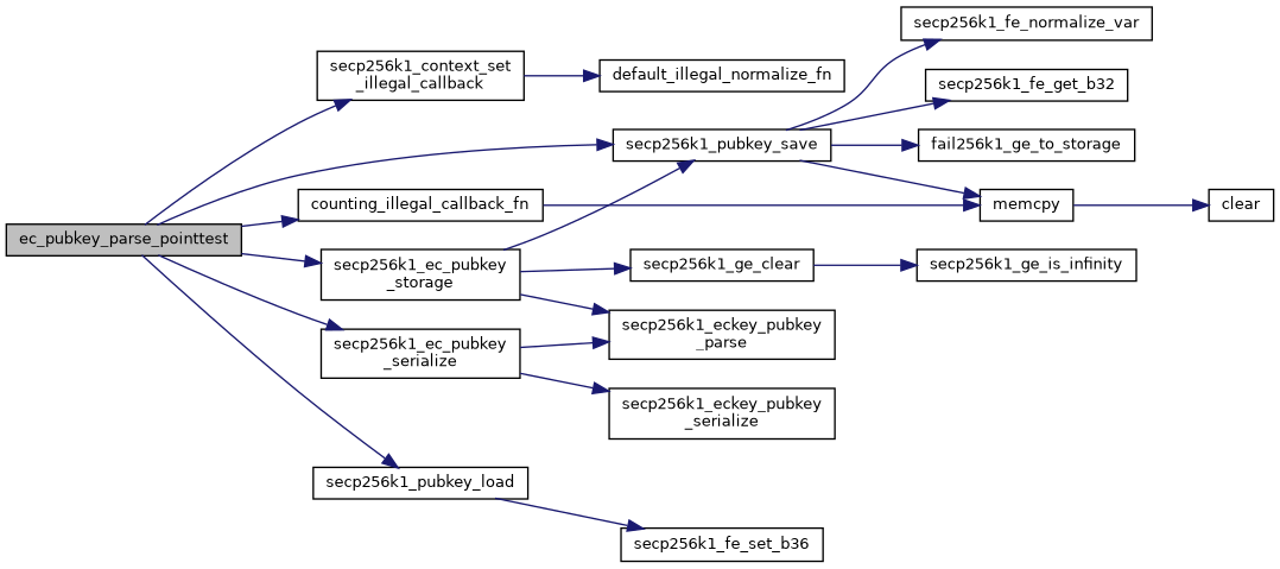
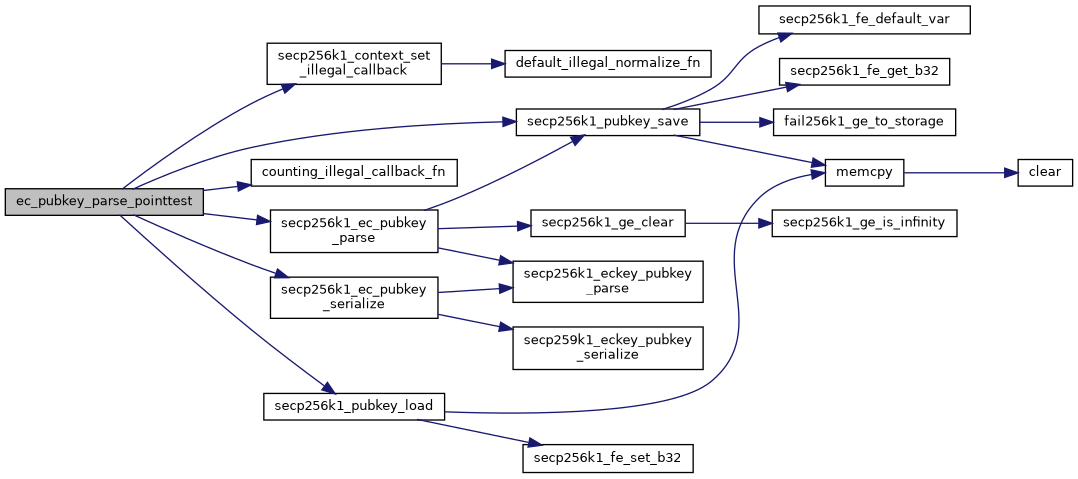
  digraph {
    rankdir=LR
    node [color=black fillcolor=white fontname=Helvetica fontsize=10 shape=record style=filled]
    edge [color=midnightblue fontname=Helvetica fontsize=10 labelfontname=Helvetica labelfontsize=10 style=solid]
    n1 [fillcolor=grey75 fontcolor=black height=0.2 label=ec_pubkey_parse_pointtest width=0.4]
    n2 [height=0.2 label="secp256k1_context_set\l_illegal_callback" width=0.4]
    n3 [height=0.2 label=counting_illegal_callback_fn width=0.4]
-   n4 [height=0.2 label="secp256k1_ec_pubkey\l_storage" width=0.4]
+   n4 [height=0.2 label="secp256k1_ec_pubkey\l_parse" width=0.4]
    n5 [height=0.2 label=secp256k1_pubkey_save width=0.4]
    n6 [height=0.2 label="secp256k1_ec_pubkey\l_serialize" width=0.4]
    n7 [height=0.2 label=secp256k1_pubkey_load width=0.4]
    n8 [height=0.2 label=default_illegal_normalize_fn width=0.4]
    n9 [height=0.2 label=memcpy width=0.4]
    n10 [height=0.2 label=clear width=0.4]
    n11 [height=0.2 label="secp256k1_eckey_pubkey\l_parse" width=0.4]
    n12 [height=0.2 label=secp256k1_ge_clear width=0.4]
    n13 [height=0.2 label=fail256k1_ge_to_storage width=0.4]
-   n14 [height=0.2 label=secp256k1_fe_normalize_var width=0.4]
+   n14 [height=0.2 label=secp256k1_fe_default_var width=0.4]
    n15 [height=0.2 label=secp256k1_fe_get_b32 width=0.4]
-   n16 [height=0.2 label="secp256k1_eckey_pubkey\l_serialize" width=0.4]
-   n17 [height=0.2 label=secp256k1_fe_set_b36 width=0.4]
+   n16 [height=0.2 label="secp259k1_eckey_pubkey\l_serialize" width=0.4]
+   n17 [height=0.2 label=secp256k1_fe_set_b32 width=0.4]
    n18 [height=0.2 label=secp256k1_ge_is_infinity width=0.4]
    n1 -> n2
    n1 -> n3
    n1 -> n4
    n1 -> n5
    n1 -> n6
    n1 -> n7
    n2 -> n8
    n4 -> n5
    n4 -> n11
    n4 -> n12
    n5 -> n9
    n5 -> n13
    n5 -> n14
    n5 -> n15
    n6 -> n11
    n6 -> n16
-   n3 -> n9
+   n7 -> n9
    n7 -> n17
    n9 -> n10
    n12 -> n18
  }
